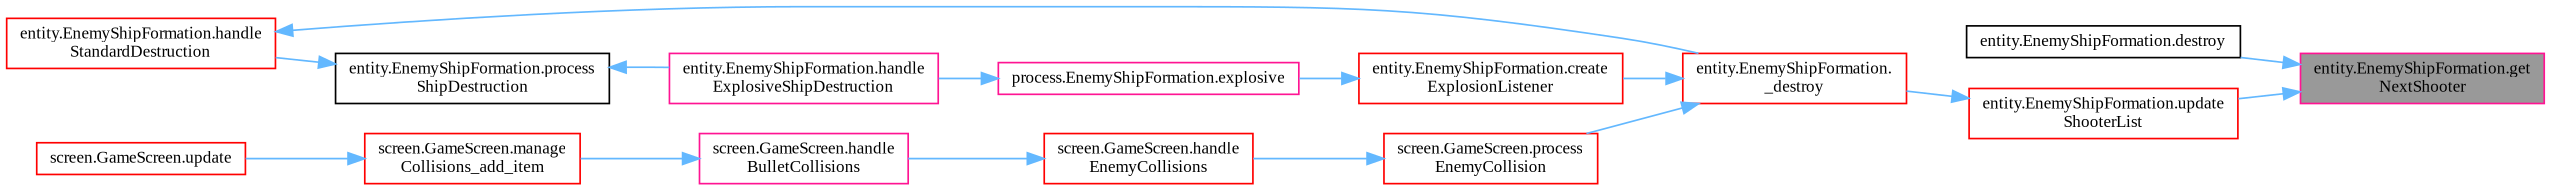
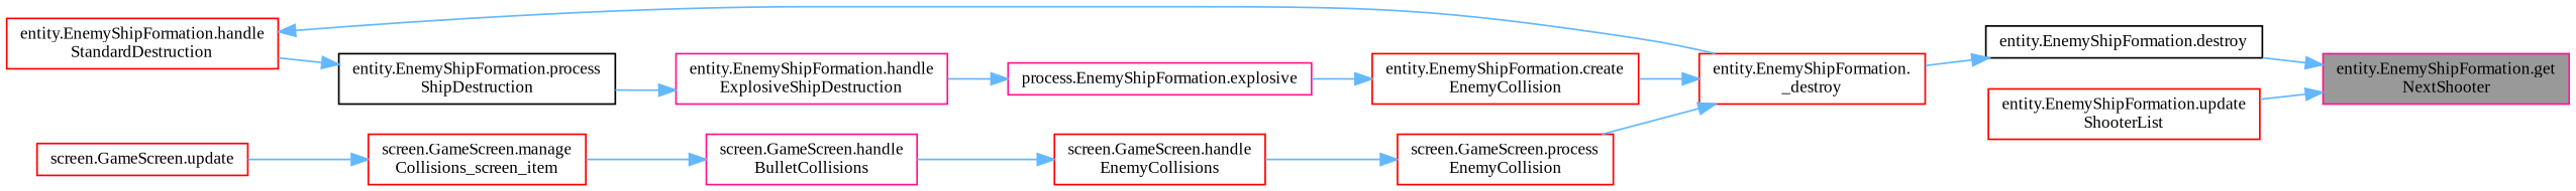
  digraph {
    fontname="Liberation Serif"
    rankdir=RL
    node [color=red fillcolor=white fontname="Liberation Serif" fontsize=10 shape=box style=filled]
    edge [color=steelblue1 dir=back fontname="Liberation Serif" fontsize=10 labelfontname=Helvetica labelfontsize=10 style=solid]
    n1 [color=deeppink fillcolor=grey60 fontcolor=black height=0.2 label="entity.EnemyShipFormation.get\lNextShooter" width=0.4]
    n2 [color=black height=0.2 label="entity.EnemyShipFormation.destroy" width=0.4]
    n3 [height=0.2 label="entity.EnemyShipFormation.update\lShooterList" width=0.4]
    n4 [height=0.2 label="entity.EnemyShipFormation.\l_destroy" width=0.4]
-   n5 [height=0.2 label="entity.EnemyShipFormation.create\lExplosionListener" width=0.4]
+   n5 [height=0.2 label="entity.EnemyShipFormation.create\lEnemyCollision" width=0.4]
    n6 [height=0.2 label="screen.GameScreen.process\lEnemyCollision" width=0.4]
    n7 [color=deeppink height=0.2 label="process.EnemyShipFormation.explosive" width=0.4]
    n8 [height=0.2 label="screen.GameScreen.handle\lEnemyCollisions" width=0.4]
    n9 [color=deeppink height=0.2 label="entity.EnemyShipFormation.handle\lExplosiveShipDestruction" width=0.4]
    n10 [color=black height=0.2 label="entity.EnemyShipFormation.process\lShipDestruction" width=0.4]
    n11 [height=0.2 label="entity.EnemyShipFormation.handle\lStandardDestruction" width=0.4]
    n12 [color=deeppink height=0.2 label="screen.GameScreen.handle\lBulletCollisions" width=0.4]
-   n13 [height=0.2 label="screen.GameScreen.manage\lCollisions_add_item" width=0.4]
+   n13 [height=0.2 label="screen.GameScreen.manage\lCollisions_screen_item" width=0.4]
    n14 [height=0.2 label="screen.GameScreen.update" width=0.4]
    n1 -> n2
    n1 -> n3
-   n3 -> n4
+   n2 -> n4
    n4 -> n5
    n4 -> n6
    n5 -> n7
    n6 -> n8
    n7 -> n9
    n8 -> n12
-   n10 -> n9
+   n9 -> n10
    n10 -> n11
    n11 -> n4
    n12 -> n13
    n13 -> n14
  }
